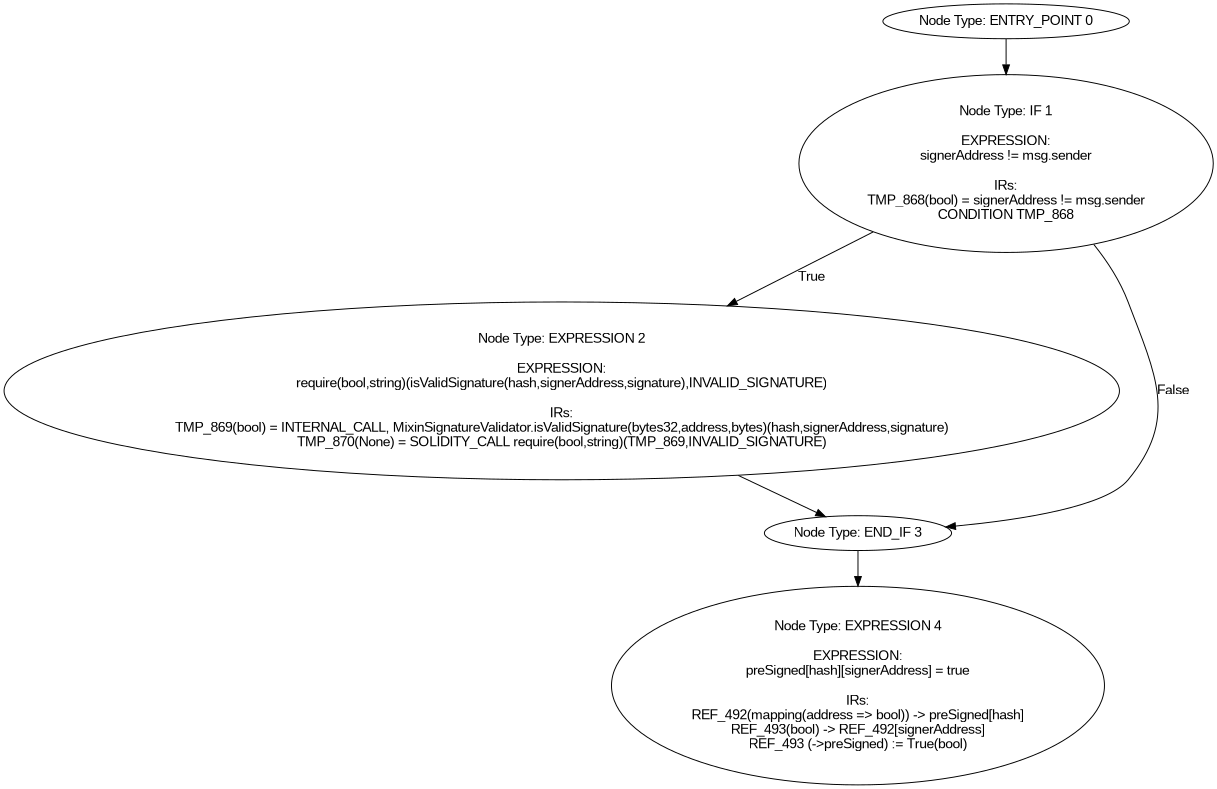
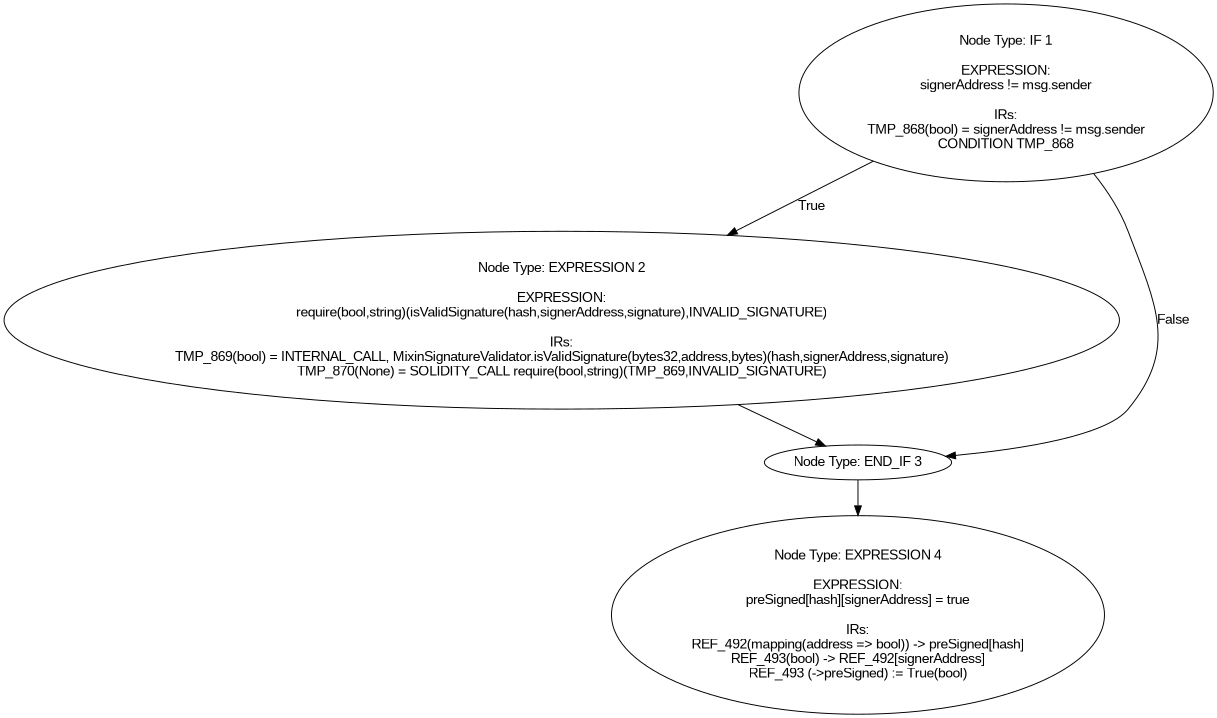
  digraph {
    fontname="Liberation Sans"
    node [fontname="Liberation Sans"]
    edge [fontname="Liberation Sans"]
-   n1 [label="Node Type: ENTRY_POINT 0\n"]
    n2 [label="Node Type: IF 1\n\nEXPRESSION:\nsignerAddress != msg.sender\n\nIRs:\nTMP_868(bool) = signerAddress != msg.sender\nCONDITION TMP_868"]
    n3 [label="Node Type: EXPRESSION 2\n\nEXPRESSION:\nrequire(bool,string)(isValidSignature(hash,signerAddress,signature),INVALID_SIGNATURE)\n\nIRs:\nTMP_869(bool) = INTERNAL_CALL, MixinSignatureValidator.isValidSignature(bytes32,address,bytes)(hash,signerAddress,signature)\nTMP_870(None) = SOLIDITY_CALL require(bool,string)(TMP_869,INVALID_SIGNATURE)"]
    n4 [label="Node Type: END_IF 3\n"]
    n5 [label="Node Type: EXPRESSION 4\n\nEXPRESSION:\npreSigned[hash][signerAddress] = true\n\nIRs:\nREF_492(mapping(address => bool)) -> preSigned[hash]\nREF_493(bool) -> REF_492[signerAddress]\nREF_493 (->preSigned) := True(bool)"]
-   n1 -> n2
    n2 -> n3 [label=True]
    n2 -> n4 [label=False]
    n3 -> n4
    n4 -> n5
  }
